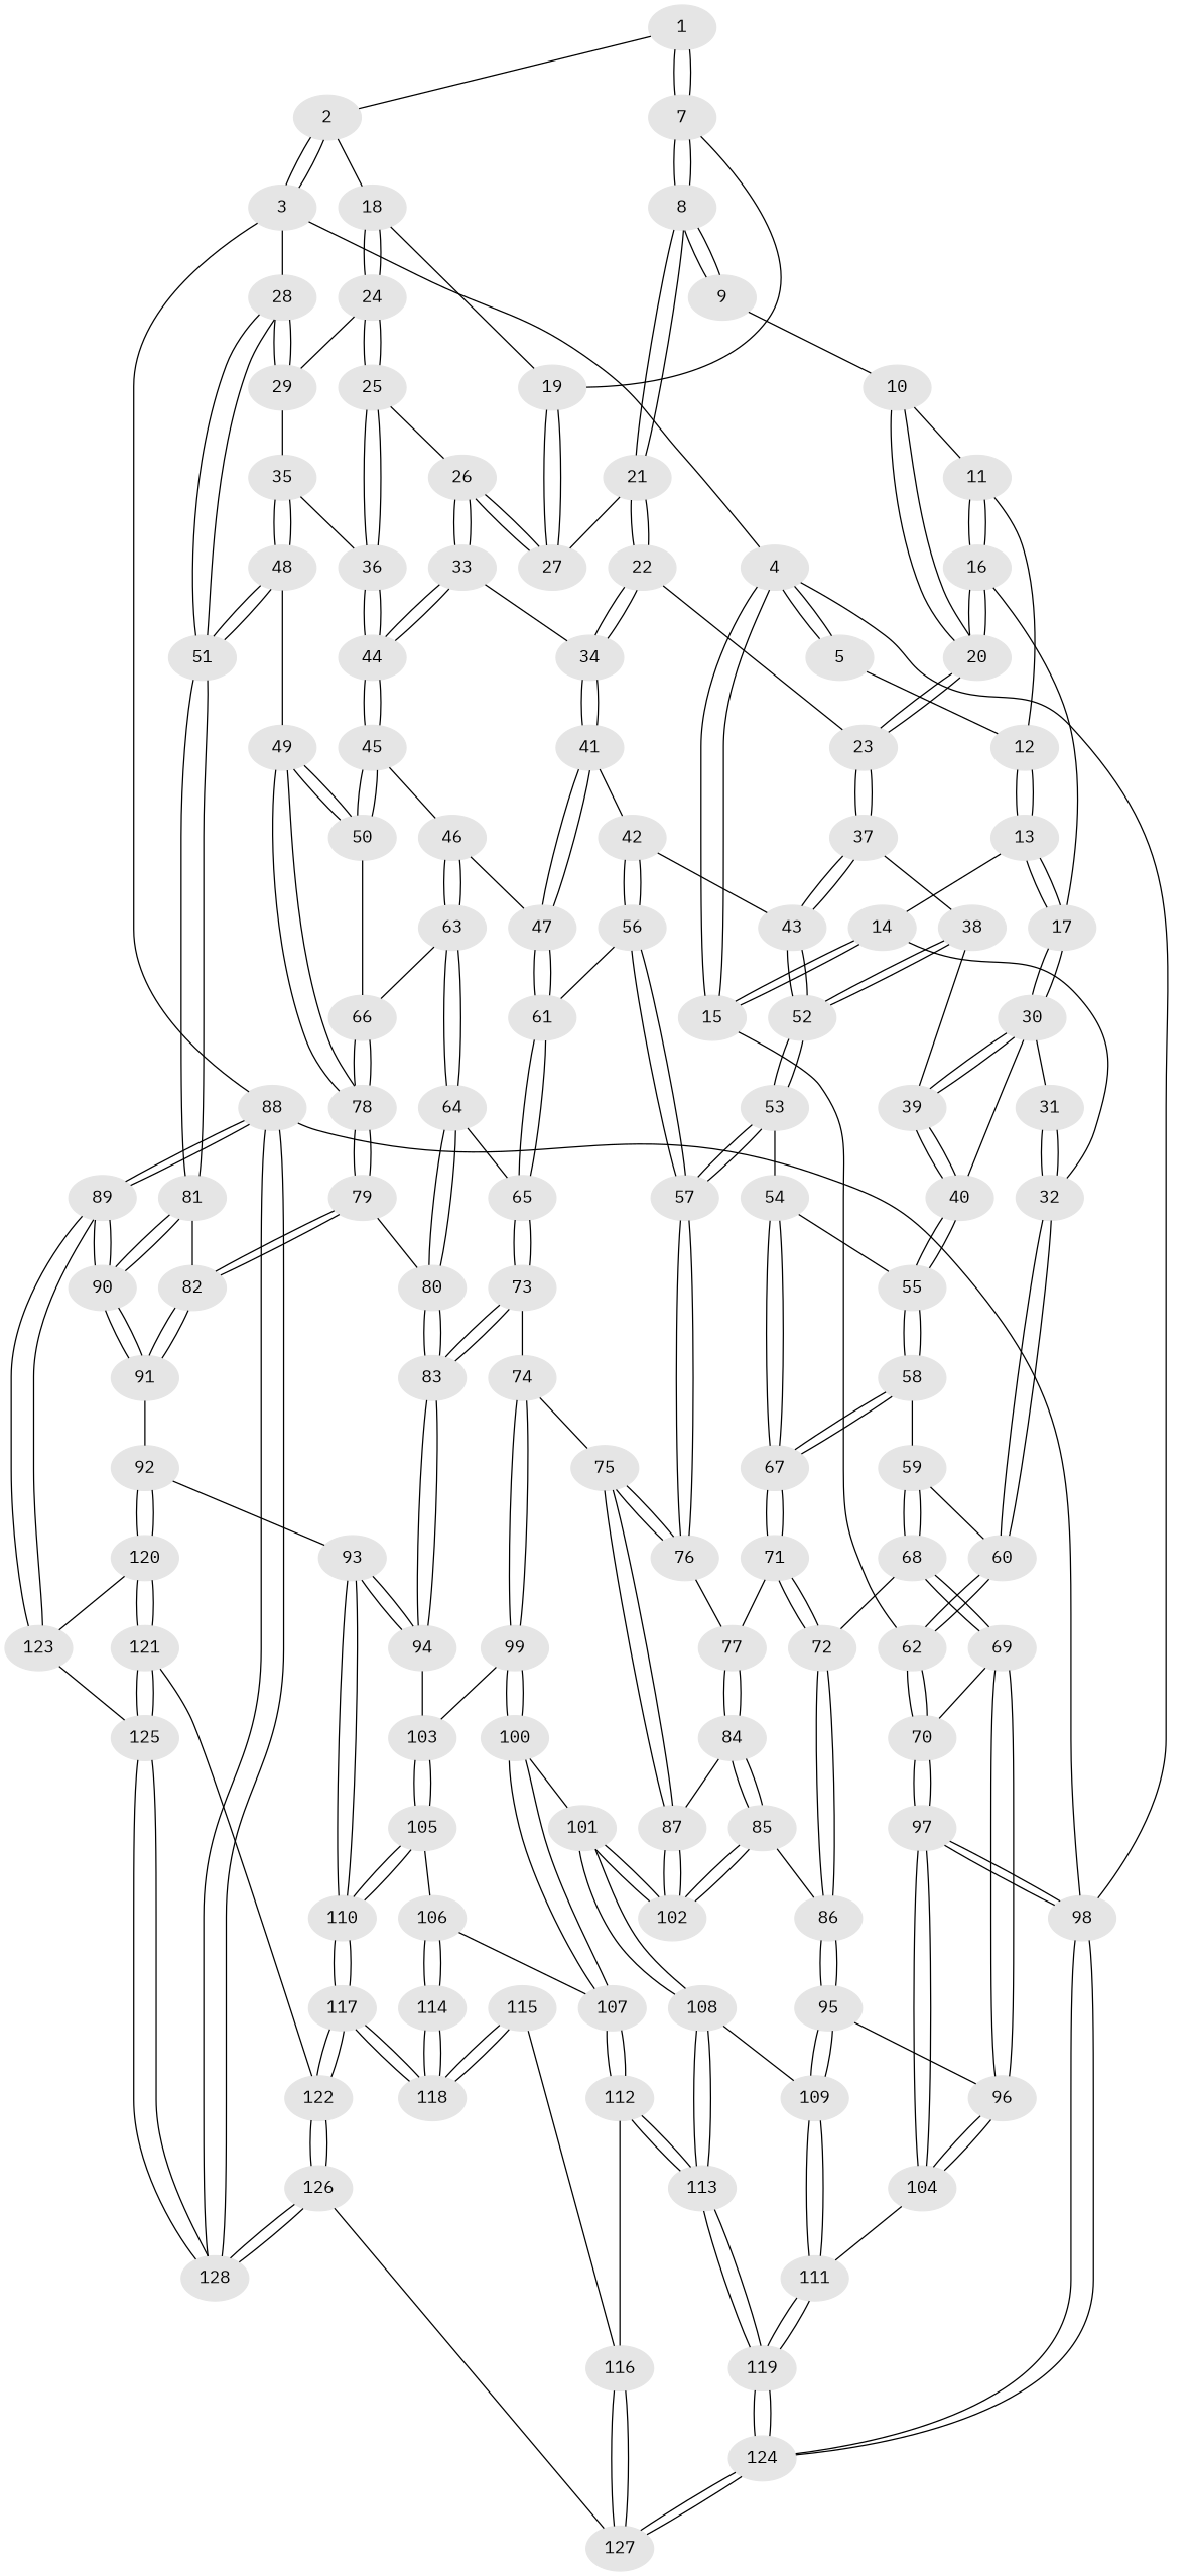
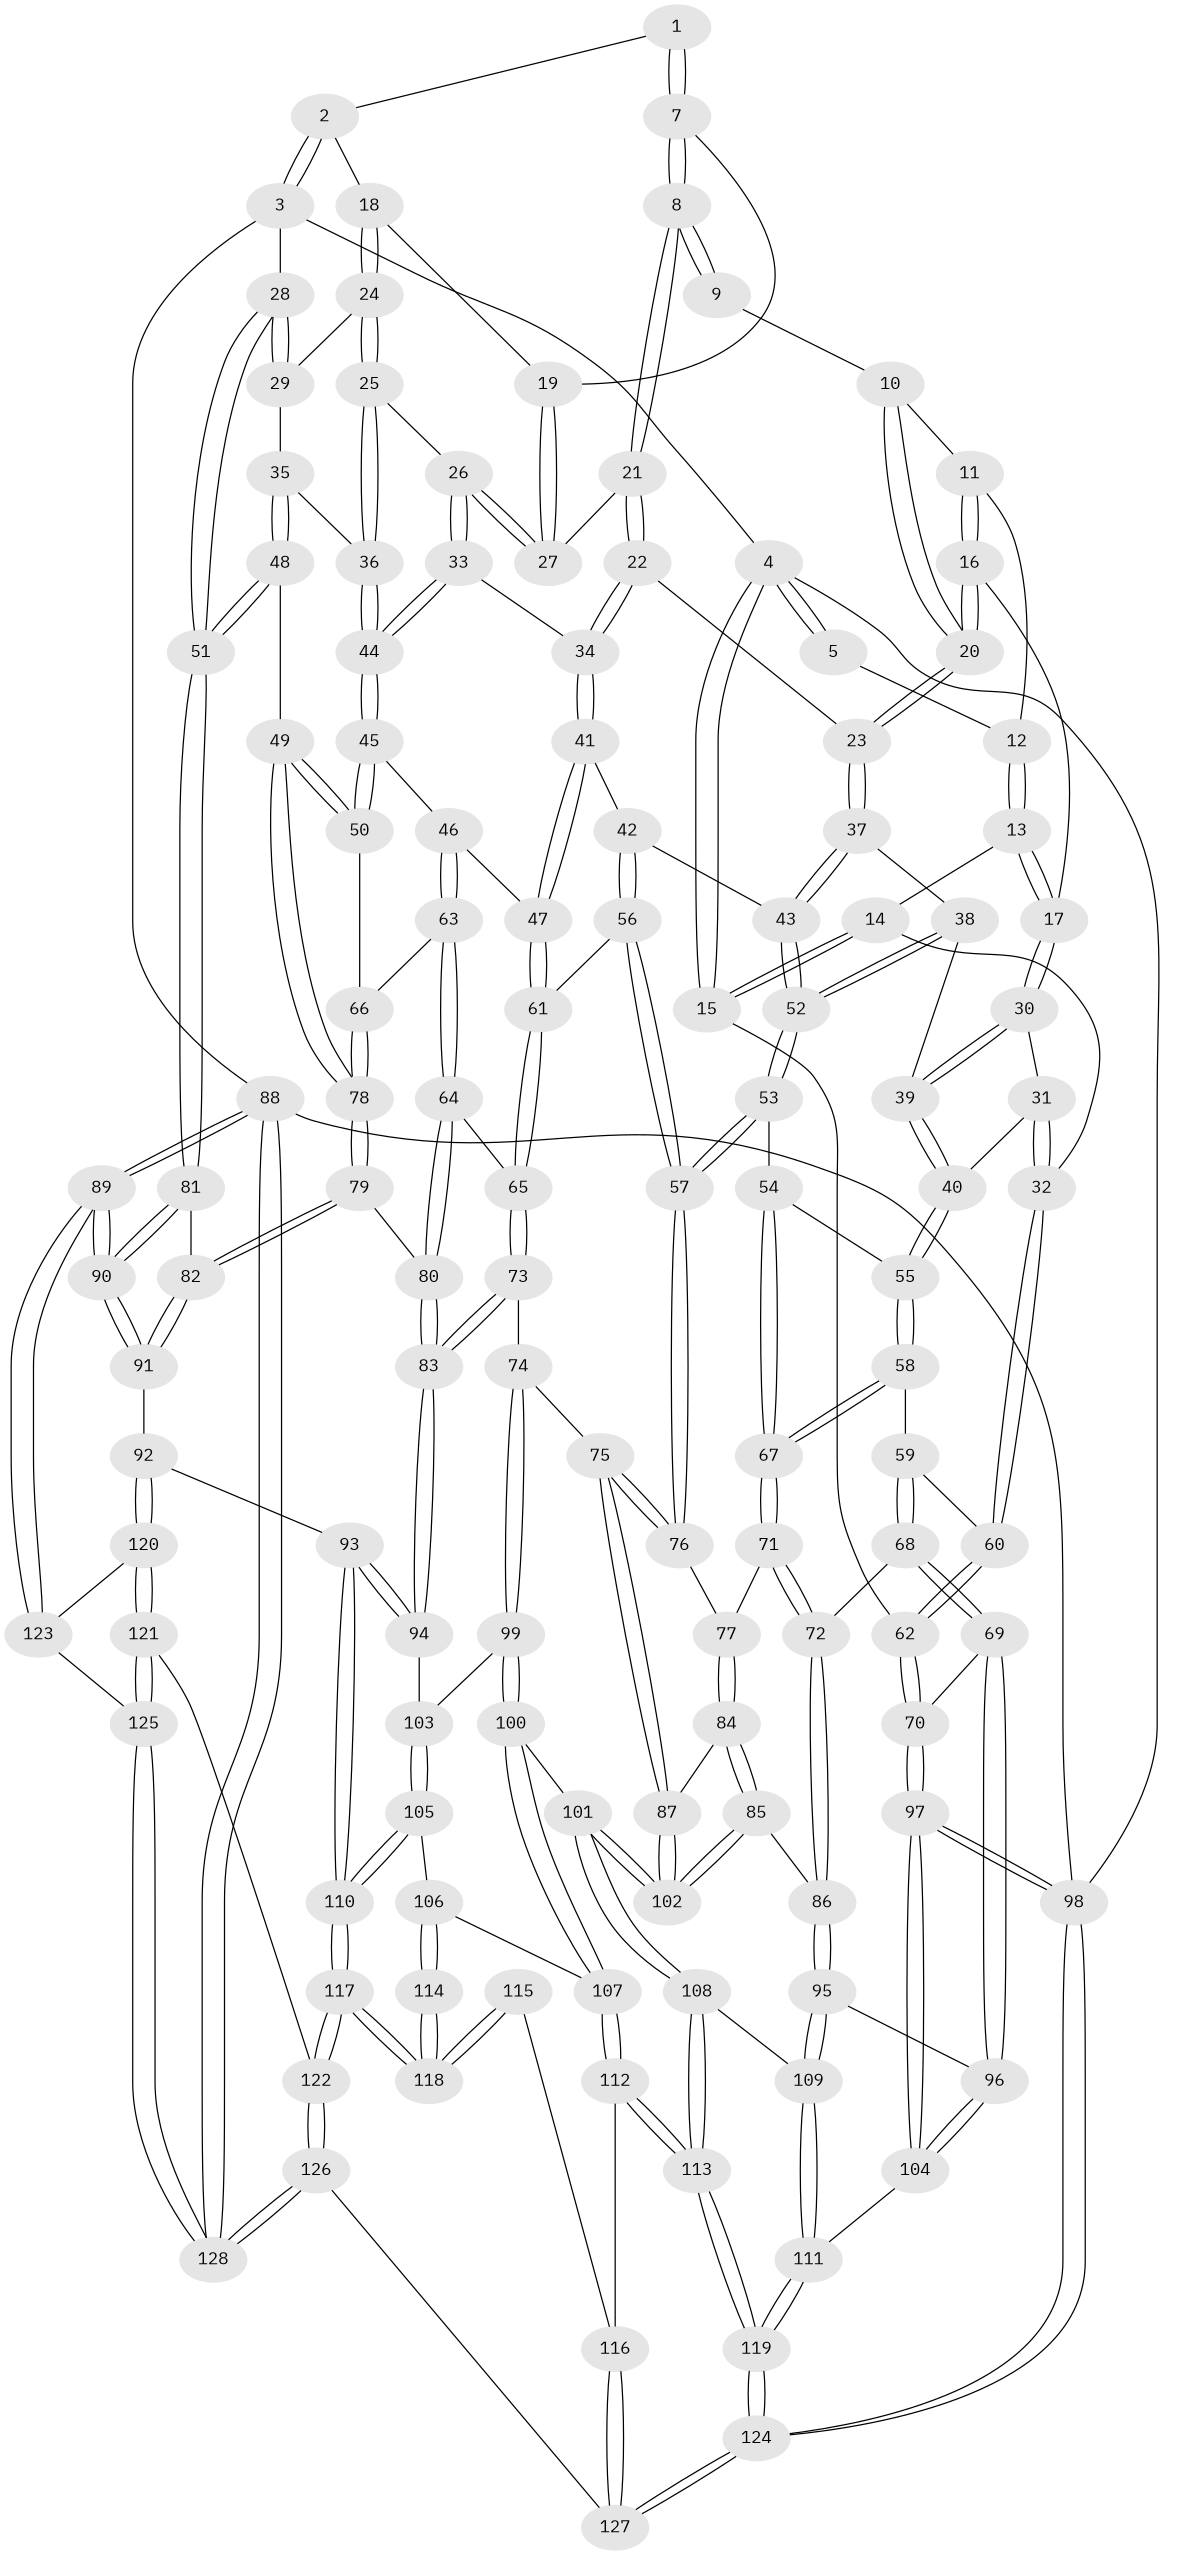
  graph {
    fontname="IBM Plex Mono"
    node [color=gray90 fontname="IBM Plex Mono" style=filled]
    edge [fontname="IBM Plex Mono"]
    1
    2
    7
    3
    18
    8
    19
    4
    28
    88
    24
    5
    15
    98
    29
    51
    89
    128
    12
    62
    124
    13
    9
    10
    21
    27
    22
    11
    20
    16
    23
    17
    14
    32
    30
    60
    70
    31
    39
    25
    37
    34
    41
    38
    43
    26
    36
    35
    33
    44
    81
    48
    40
    55
    45
    42
    47
    49
    52
    53
    58
    56
    61
    57
    46
    50
    63
    66
    64
    65
    78
    79
    82
    90
    54
    67
    76
    71
    59
    77
    68
    69
    72
    73
    97
    80
    83
    74
    96
    86
    104
    84
    95
    75
    99
    94
    87
    103
    100
    102
    85
    91
    92
    109
    123
    125
    93
    120
    110
    121
    117
    105
    111
    127
    101
    107
    108
    112
    113
    106
    119
    114
    118
    116
    122
    115
    126
    1 -- 2
    1 -- 7
    1 -- 7
    2 -- 3
    2 -- 3
    2 -- 18
    7 -- 8
    7 -- 8
    7 -- 19
    3 -- 4
    3 -- 28
    3 -- 88
    18 -- 19
    18 -- 24
    18 -- 24
    8 -- 9
    8 -- 9
    8 -- 21
    8 -- 21
    19 -- 27
    19 -- 27
    4 -- 5
    4 -- 5
    4 -- 15
    4 -- 15
    4 -- 98
    28 -- 29
    28 -- 29
    28 -- 51
    28 -- 51
    88 -- 98
    88 -- 89
    88 -- 89
    88 -- 128
    88 -- 128
    24 -- 29
    24 -- 25
    24 -- 25
    5 -- 12
    15 -- 62
    98 -- 124
    98 -- 124
    29 -- 35
    51 -- 81
    51 -- 81
    89 -- 90
    89 -- 90
    89 -- 123
    89 -- 123
    12 -- 13
    12 -- 13
    62 -- 70
    62 -- 70
    124 -- 127
    124 -- 127
    13 -- 17
    13 -- 17
    13 -- 14
    9 -- 10
    10 -- 11
    10 -- 20
    10 -- 20
    21 -- 27
    21 -- 22
    21 -- 22
    22 -- 23
    22 -- 34
    22 -- 34
    11 -- 12
    11 -- 16
    11 -- 16
    20 -- 23
    20 -- 23
    16 -- 20
    16 -- 20
    16 -- 17
    23 -- 37
    23 -- 37
    17 -- 30
    17 -- 30
    14 -- 15
    14 -- 15
    14 -- 32
    32 -- 60
    32 -- 60
    30 -- 31
    30 -- 39
    30 -- 39
    60 -- 62
    60 -- 62
    70 -- 97
    70 -- 97
    31 -- 32
    31 -- 32
-   30 -- 40
+   31 -- 40
    39 -- 40
    39 -- 40
    25 -- 26
    25 -- 36
    25 -- 36
    37 -- 38
    37 -- 43
    37 -- 43
    34 -- 41
    34 -- 41
    41 -- 42
    41 -- 47
    41 -- 47
    38 -- 39
    38 -- 52
    38 -- 52
    43 -- 52
    43 -- 52
    26 -- 27
    26 -- 27
    26 -- 33
    26 -- 33
    36 -- 44
    36 -- 44
    35 -- 36
    35 -- 48
    35 -- 48
    33 -- 34
    33 -- 44
    33 -- 44
    44 -- 45
    44 -- 45
    81 -- 82
    81 -- 90
    81 -- 90
    48 -- 51
    48 -- 51
    48 -- 49
    40 -- 55
    40 -- 55
    55 -- 58
    55 -- 58
    45 -- 46
    45 -- 50
    45 -- 50
    42 -- 43
    42 -- 56
    42 -- 56
    47 -- 61
    47 -- 61
    49 -- 50
    49 -- 50
    49 -- 78
    49 -- 78
    52 -- 53
    52 -- 53
    53 -- 57
    53 -- 57
    53 -- 54
    58 -- 67
    58 -- 67
    58 -- 59
    56 -- 61
    56 -- 57
    56 -- 57
    61 -- 65
    61 -- 65
    57 -- 76
    57 -- 76
    46 -- 47
    46 -- 63
    46 -- 63
    50 -- 66
    63 -- 66
    63 -- 64
    63 -- 64
    66 -- 78
    66 -- 78
    64 -- 65
    64 -- 80
    64 -- 80
    65 -- 73
    65 -- 73
    78 -- 79
    78 -- 79
    79 -- 82
    79 -- 82
    79 -- 80
    82 -- 91
    82 -- 91
    90 -- 91
    90 -- 91
    54 -- 55
    54 -- 67
    54 -- 67
    67 -- 71
    67 -- 71
    76 -- 77
    71 -- 77
    71 -- 72
    71 -- 72
    59 -- 60
    59 -- 68
    59 -- 68
    77 -- 84
    77 -- 84
    68 -- 69
    68 -- 69
    68 -- 72
    69 -- 70
    69 -- 96
    69 -- 96
    72 -- 86
    72 -- 86
    73 -- 83
    73 -- 83
    73 -- 74
    97 -- 98
    97 -- 98
    97 -- 104
    97 -- 104
    80 -- 83
    80 -- 83
    83 -- 94
    83 -- 94
    74 -- 75
    74 -- 99
    74 -- 99
    96 -- 104
    96 -- 104
    86 -- 95
    86 -- 95
    104 -- 111
    84 -- 87
    84 -- 85
    84 -- 85
    95 -- 96
    95 -- 109
    95 -- 109
    75 -- 76
    75 -- 76
    75 -- 87
    75 -- 87
    99 -- 103
    99 -- 100
    99 -- 100
    94 -- 103
    87 -- 102
    87 -- 102
    103 -- 105
    103 -- 105
    100 -- 101
    100 -- 107
    100 -- 107
    85 -- 86
    85 -- 102
    85 -- 102
    91 -- 92
    92 -- 93
    92 -- 120
    92 -- 120
    109 -- 111
    109 -- 111
    123 -- 125
    125 -- 128
    125 -- 128
    93 -- 94
    93 -- 94
    93 -- 110
    93 -- 110
    120 -- 123
    120 -- 121
    120 -- 121
    110 -- 117
    110 -- 117
    121 -- 125
    121 -- 125
    121 -- 122
    117 -- 118
    117 -- 118
    117 -- 122
    117 -- 122
    105 -- 110
    105 -- 110
    105 -- 106
    111 -- 119
    111 -- 119
    101 -- 102
    101 -- 102
    101 -- 108
    101 -- 108
    107 -- 112
    107 -- 112
    108 -- 109
    108 -- 113
    108 -- 113
    112 -- 113
    112 -- 113
    112 -- 116
    113 -- 119
    113 -- 119
    106 -- 107
    106 -- 114
    106 -- 114
    119 -- 124
    119 -- 124
    114 -- 118
    114 -- 118
    116 -- 127
    116 -- 127
    122 -- 126
    122 -- 126
    115 -- 118
    115 -- 118
    115 -- 116
    126 -- 128
    126 -- 128
    126 -- 127
  }
